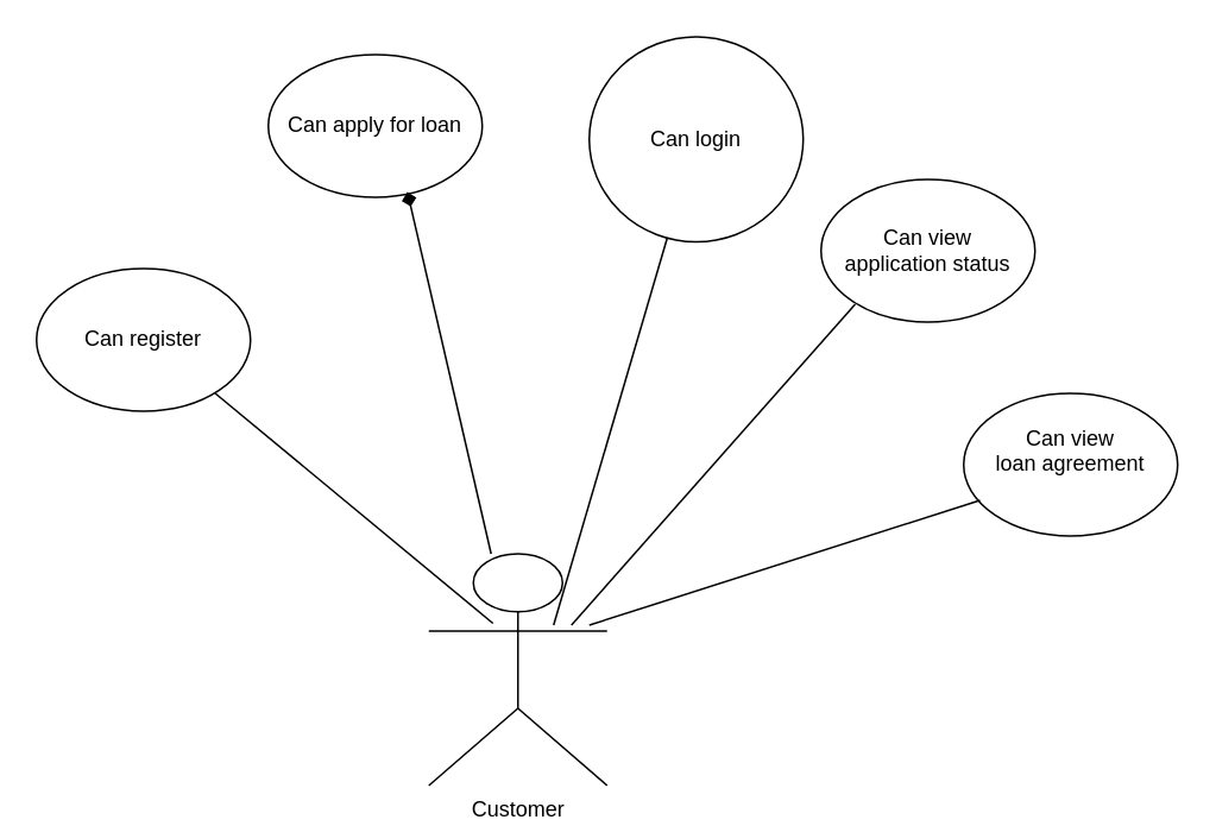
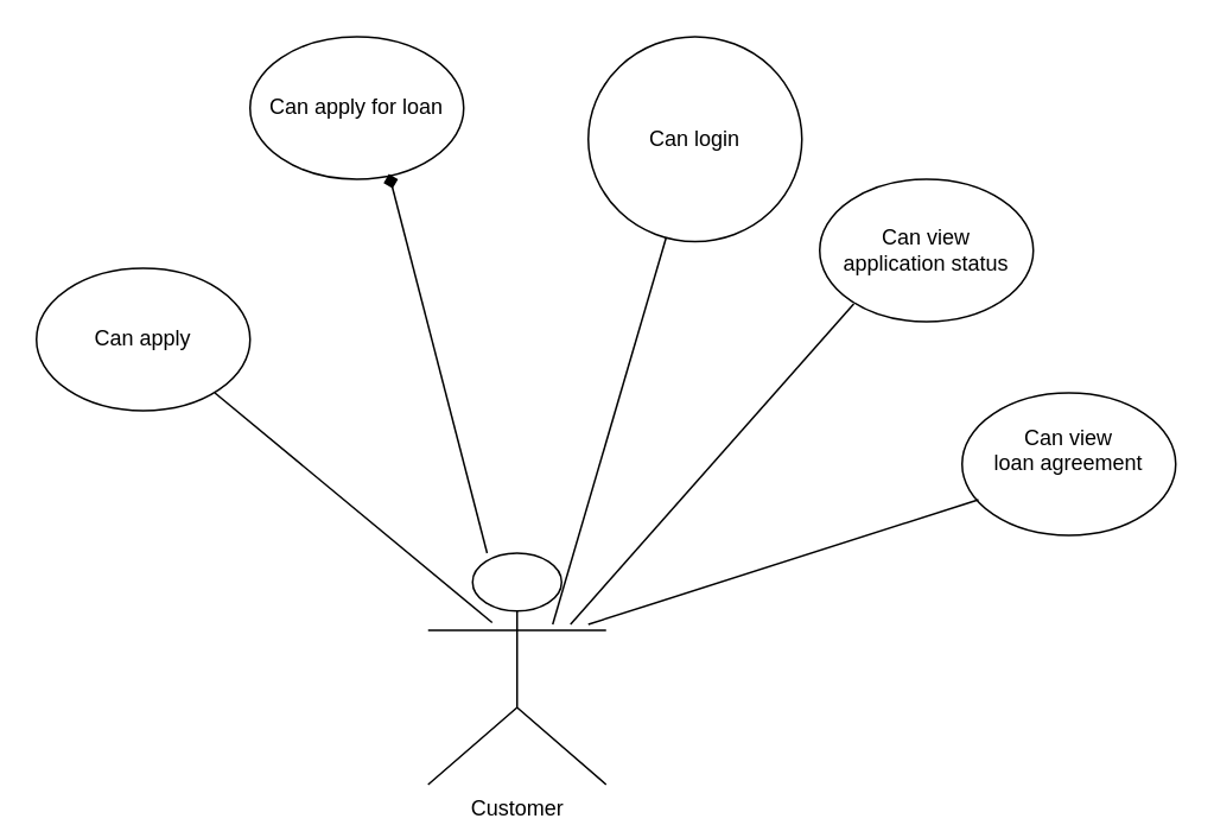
  <mxCell id="0" />
  <mxCell id="1" parent="0" />
  <mxCell id="2" value="Customer" style="shape=umlActor;verticalLabelPosition=bottom;verticalAlign=top;html=1;outlineConnect=0;" parent="1" vertex="1"><mxGeometry x="240" y="310" width="100" height="130" as="geometry" /></mxCell>
  <mxCell id="3" value="" style="endArrow=none;html=1;rounded=0;" parent="1" target="4" edge="1"><mxGeometry width="50" height="50" relative="1" as="geometry"><mxPoint x="310" y="350" as="sourcePoint" /><mxPoint x="430" y="210" as="targetPoint" /></mxGeometry></mxCell>
  <mxCell id="4" value="Can login" style="ellipse;whiteSpace=wrap;html=1;" parent="1" vertex="1"><mxGeometry x="330" y="20" width="120" height="115" as="geometry" /></mxCell>
- <mxCell id="5" value="Can register" style="ellipse;whiteSpace=wrap;html=1;" parent="1" vertex="1"><mxGeometry x="20" y="150" width="120" height="80" as="geometry" /></mxCell>
+ <mxCell id="5" value="Can apply" style="ellipse;whiteSpace=wrap;html=1;" parent="1" vertex="1"><mxGeometry x="20" y="150" width="120" height="80" as="geometry" /></mxCell>
  <mxCell id="6" value="" style="endArrow=none;html=1;rounded=0;exitX=0.36;exitY=0.3;exitDx=0;exitDy=0;exitPerimeter=0;" parent="1" source="2" edge="1"><mxGeometry width="50" height="50" relative="1" as="geometry"><mxPoint x="30" y="325.27" as="sourcePoint" /><mxPoint x="120.232" y="220" as="targetPoint" /></mxGeometry></mxCell>
- <mxCell id="7" value="Can apply for loan" style="ellipse;whiteSpace=wrap;html=1;" parent="1" vertex="1"><mxGeometry x="150" y="30" width="120" height="80" as="geometry" /></mxCell>
+ <mxCell id="7" value="Can apply for loan" style="ellipse;whiteSpace=wrap;html=1;" parent="1" vertex="1"><mxGeometry x="140" y="20" width="120" height="80" as="geometry" /></mxCell>
  <mxCell id="8" value="" style="endArrow=diamond;html=1;rounded=0;entryX=0.65;entryY=0.963;entryDx=0;entryDy=0;entryPerimeter=0;" parent="1" source="2" target="7" edge="1"><mxGeometry width="50" height="50" relative="1" as="geometry"><mxPoint x="170" y="215.27" as="sourcePoint" /><mxPoint x="260.232" y="110" as="targetPoint" /></mxGeometry></mxCell>
  <mxCell id="9" value="Can view &lt;br&gt;&lt;span style=&quot;color: rgba(0, 0, 0, 0); font-family: monospace; font-size: 0px; text-align: start; white-space: nowrap;&quot;&gt;%3CmxGraphModel%3E%3Croot%3E%3CmxCell%20id%3D%220%22%2F%3E%3CmxCell%20id%3D%221%22%20parent%3D%220%22%2F%3E%3CmxCell%20id%3D%222%22%20value%3D%22%22%20style%3D%22endArrow%3Dnone%3Bhtml%3D1%3Brounded%3D0%3B%22%20edge%3D%221%22%20parent%3D%221%22%3E%3CmxGeometry%20width%3D%2250%22%20height%3D%2250%22%20relative%3D%221%22%20as%3D%22geometry%22%3E%3CmxPoint%20x%3D%22360%22%20y%3D%22400%22%20as%3D%22sourcePoint%22%2F%3E%3CmxPoint%20x%3D%22486.923%22%20y%3D%22196.923%22%20as%3D%22targetPoint%22%2F%3E%3C%2FmxGeometry%3E%3C%2FmxCell%3E%3C%2Froot%3E%3C%2FmxGraphModel%3E&lt;/span&gt;application status" style="ellipse;whiteSpace=wrap;html=1;" parent="1" vertex="1"><mxGeometry x="460" y="100" width="120" height="80" as="geometry" /></mxCell>
  <mxCell id="10" value="Can view &lt;br&gt;loan agreement&lt;br&gt;&lt;span style=&quot;color: rgba(0, 0, 0, 0); font-family: monospace; font-size: 0px; text-align: start; white-space: nowrap;&quot;&gt;&amp;nbsp;%3CmxGraphModel%3E%3Croot%3E%3CmxCell%20id%3D%220%22%2F%3E%3CmxCell%20id%3D%221%22%20parent%3D%220%22%2F%3E%3CmxCell%20id%3D%222%22%20value%3D%22%22%20style%3D%22endArrow%3Dnone%3Bhtml%3D1%3Brounded%3D0%3B%22%20edge%3D%221%22%20parent%3D%221%22%3E%3CmxGeometry%20width%3D%2250%22%20height%3D%2250%22%20relative%3D%221%22%20as%3D%22geometry%22%3E%3CmxPoint%20x%3D%22360%22%20y%3D%22400%22%20as%3D%22sourcePoint%22%2F%3E%3CmxPoint%20x%3D%22486.923%22%20y%3D%22196.923%22%20as%3D%22targetPoint%22%2F%3E%3C%2FmxGeometry%3E%3C%2FmxCell%3E%3C%2Froot%3E%3C%2FmxGraphModel%3loan agreement&lt;/span&gt;" style="ellipse;whiteSpace=wrap;html=1;" parent="1" vertex="1"><mxGeometry x="540" y="220" width="120" height="80" as="geometry" /></mxCell>
  <mxCell id="11" value="" style="endArrow=none;html=1;rounded=0;" parent="1" edge="1"><mxGeometry width="50" height="50" relative="1" as="geometry"><mxPoint x="320" y="350" as="sourcePoint" /><mxPoint x="479.148" y="170" as="targetPoint" /></mxGeometry></mxCell>
  <mxCell id="12" value="" style="endArrow=none;html=1;rounded=0;" parent="1" edge="1"><mxGeometry width="50" height="50" relative="1" as="geometry"><mxPoint x="330" y="350" as="sourcePoint" /><mxPoint x="549.148" y="280" as="targetPoint" /></mxGeometry></mxCell>
